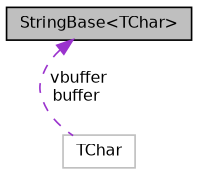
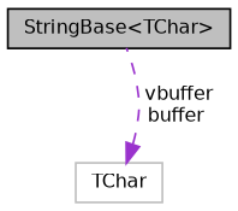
  digraph {
    node [fontname=Helvetica fontsize=10 shape=record style=filled]
    n1 [color=black fillcolor=grey75 fontcolor=black height=0.2 label="StringBase\<TChar\>" width=0.4]
    n2 [color=grey75 fillcolor=white height=0.2 label=TChar width=0.4]
-   n1 -> n2 [color=darkorchid3 dir=back fontname=Helvetica fontsize=10 label=" vbuffer\nbuffer" labelfontname=Helvetica labelfontsize=10 style=dashed]
+   n2 -> n1 [color=darkorchid3 dir=back fontname=Helvetica fontsize=10 label=" vbuffer\nbuffer" labelfontname=Helvetica labelfontsize=10 style=dashed]
  }
